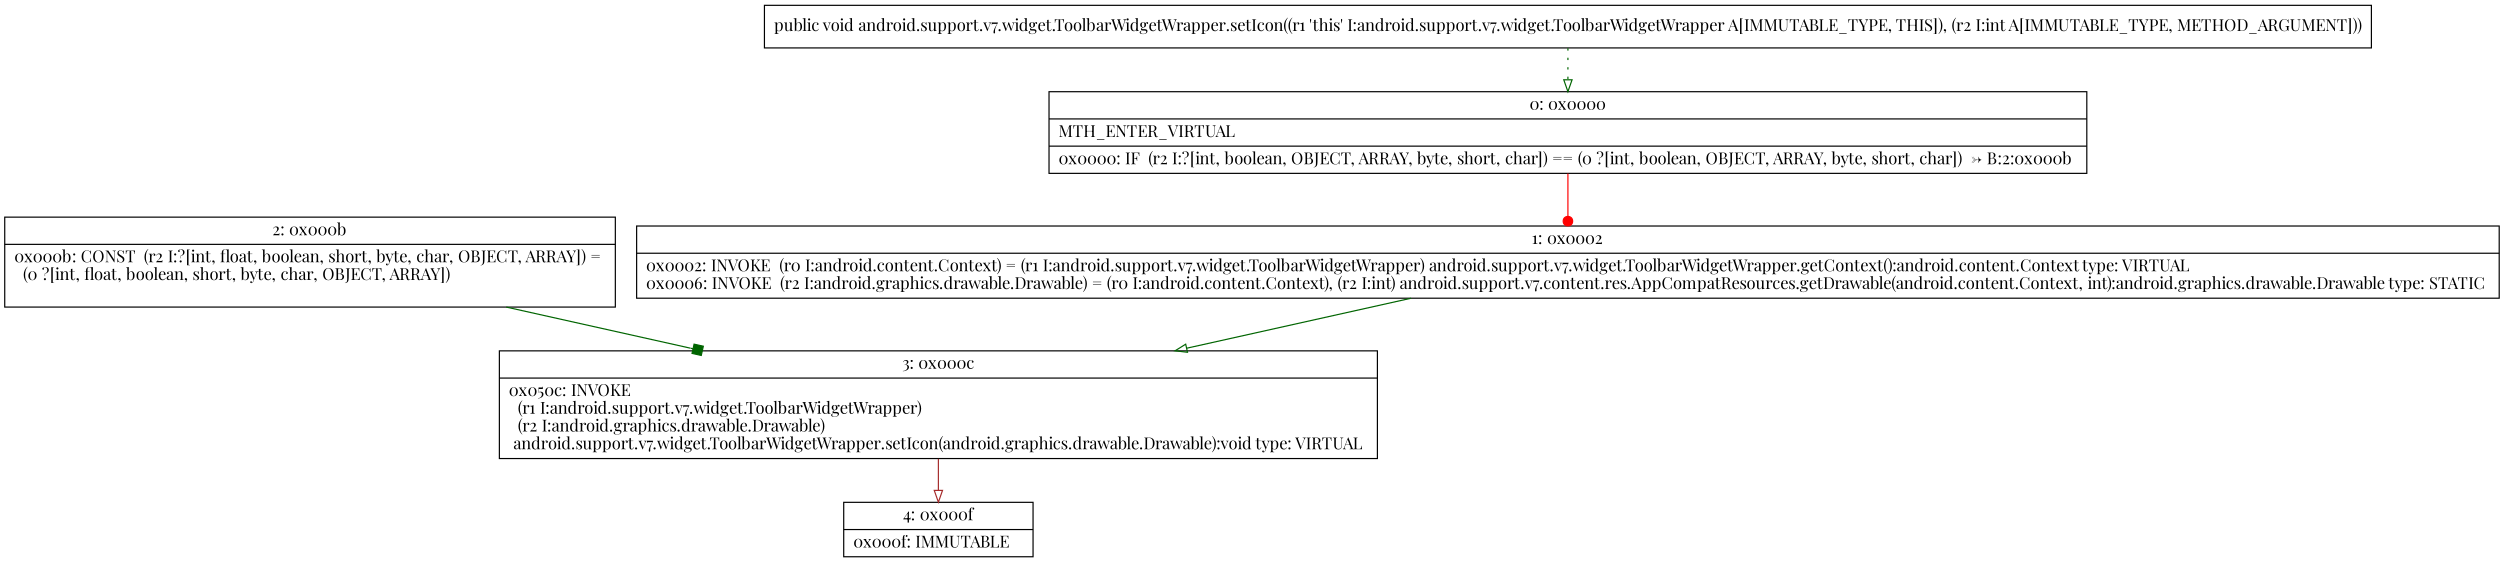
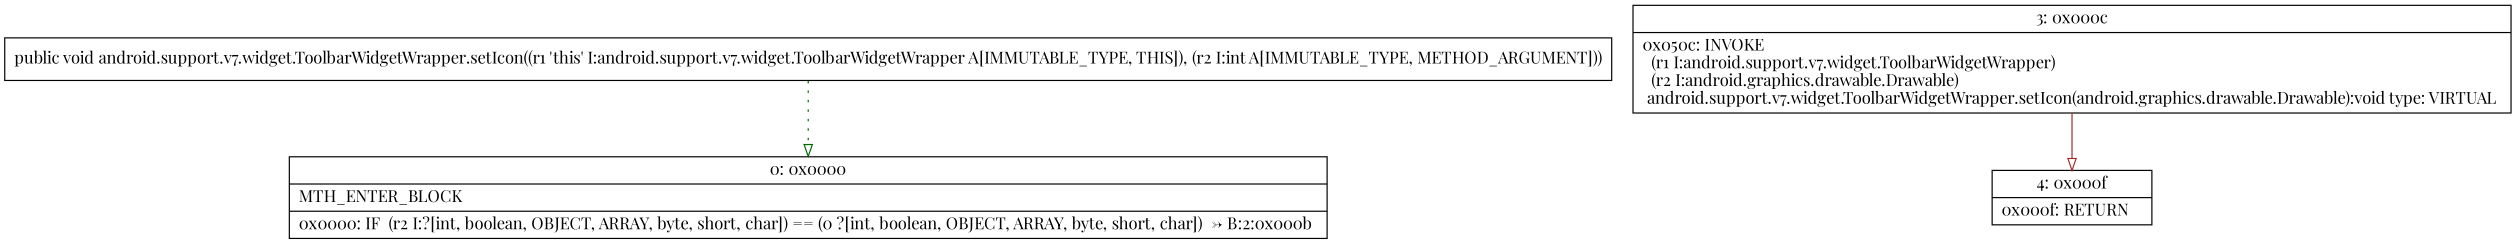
  digraph {
    fontname="Playfair Display"
    node [fontname="Playfair Display" shape=record]
    edge [arrowhead=onormal color=darkgreen fontname="Playfair Display" style=solid]
-   n1 [label="{0\:\ 0x0000|MTH_ENTER_VIRTUAL\l|0x0000: IF  (r2 I:?[int, boolean, OBJECT, ARRAY, byte, short, char]) == (0 ?[int, boolean, OBJECT, ARRAY, byte, short, char])  \-\> B:2:0x000b \l}"]
-   n2 [label="{1\:\ 0x0002|0x0002: INVOKE  (r0 I:android.content.Context) = (r1 I:android.support.v7.widget.ToolbarWidgetWrapper) android.support.v7.widget.ToolbarWidgetWrapper.getContext():android.content.Context type: VIRTUAL \l0x0006: INVOKE  (r2 I:android.graphics.drawable.Drawable) = (r0 I:android.content.Context), (r2 I:int) android.support.v7.content.res.AppCompatResources.getDrawable(android.content.Context, int):android.graphics.drawable.Drawable type: STATIC \l}"]
+   n1 [label="{0\:\ 0x0000|MTH_ENTER_BLOCK\l|0x0000: IF  (r2 I:?[int, boolean, OBJECT, ARRAY, byte, short, char]) == (0 ?[int, boolean, OBJECT, ARRAY, byte, short, char])  \-\> B:2:0x000b \l}"]
    n3 [label="{3\:\ 0x000c|0x050c: INVOKE  \l  (r1 I:android.support.v7.widget.ToolbarWidgetWrapper)\l  (r2 I:android.graphics.drawable.Drawable)\l android.support.v7.widget.ToolbarWidgetWrapper.setIcon(android.graphics.drawable.Drawable):void type: VIRTUAL \l}"]
-   n4 [label="{2\:\ 0x000b|0x000b: CONST  (r2 I:?[int, float, boolean, short, byte, char, OBJECT, ARRAY]) = \l  (0 ?[int, float, boolean, short, byte, char, OBJECT, ARRAY])\l \l}"]
-   n5 [label="{4\:\ 0x000f|0x000f: IMMUTABLE   \l}"]
+   n5 [label="{4\:\ 0x000f|0x000f: RETURN   \l}"]
    n6 [label="{public void android.support.v7.widget.ToolbarWidgetWrapper.setIcon((r1 'this' I:android.support.v7.widget.ToolbarWidgetWrapper A[IMMUTABLE_TYPE, THIS]), (r2 I:int A[IMMUTABLE_TYPE, METHOD_ARGUMENT])) }"]
-   n1 -> n2 [arrowhead=dot color=red]
-   n2 -> n3
    n3 -> n5 [color=brown]
-   n4 -> n3 [arrowhead=box]
    n6 -> n1 [style=dotted]
  }
